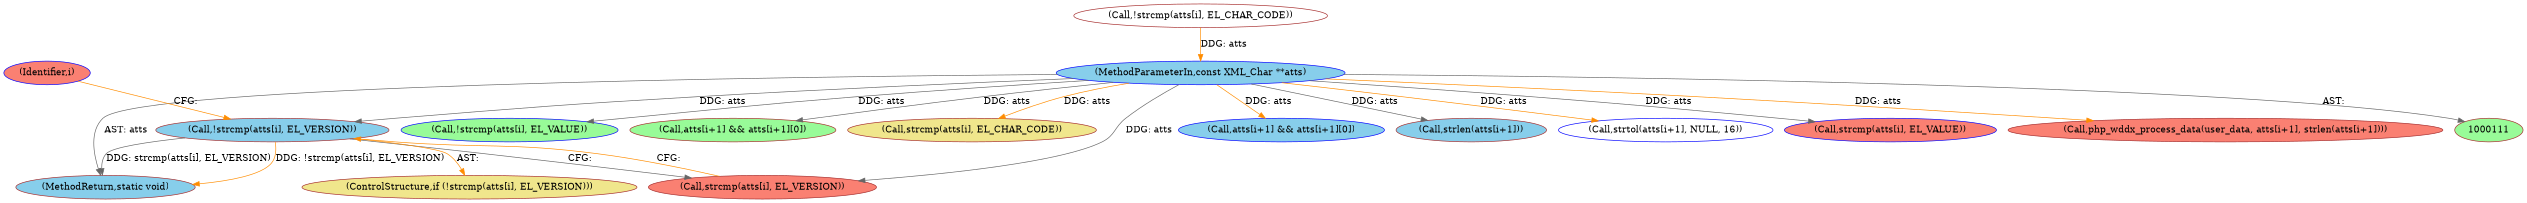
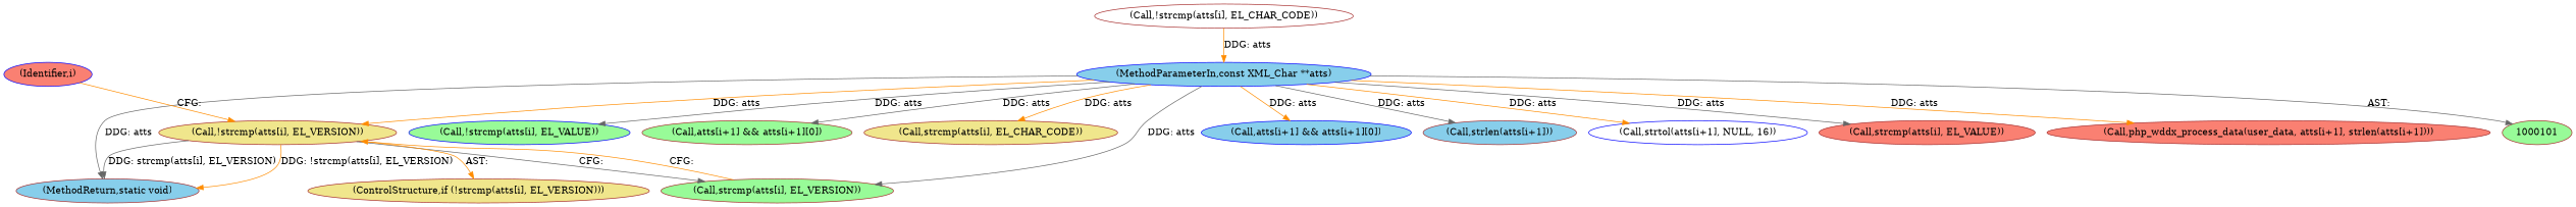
  digraph {
    node [color=brown fillcolor=salmon style=filled]
    edge [color=gray40]
-   n1 [fillcolor=skyblue label="(Call,!strcmp(atts[i], EL_VERSION))"]
-   n2 [label="(Call,strcmp(atts[i], EL_VERSION))"]
+   n1 [fillcolor=khaki label="(Call,!strcmp(atts[i], EL_VERSION))"]
+   n2 [fillcolor=palegreen label="(Call,strcmp(atts[i], EL_VERSION))"]
    n3 [fillcolor=skyblue label="(MethodReturn,static void)"]
    n4 [fillcolor=khaki label="(ControlStructure,if (!strcmp(atts[i], EL_VERSION)))"]
    n5 [color=blue fillcolor=skyblue label="(MethodParameterIn,const XML_Char **atts)"]
    n6 [color=blue fillcolor=palegreen label="(Call,!strcmp(atts[i], EL_VALUE))"]
    n7 [fillcolor=palegreen label="(Call,atts[i+1] && atts[i+1][0])"]
    n8 [fillcolor=khaki label="(Call,strcmp(atts[i], EL_CHAR_CODE))"]
    n9 [color=blue fillcolor=skyblue label="(Call,atts[i+1] && atts[i+1][0])"]
    n10 [fillcolor=skyblue label="(Call,strlen(atts[i+1]))"]
    n11 [color=blue fillcolor=white label="(Call,strtol(atts[i+1], NULL, 16))"]
-   n12 [color=blue label="(Call,strcmp(atts[i], EL_VALUE))"]
+   n12 [label="(Call,strcmp(atts[i], EL_VALUE))"]
    n13 [label="(Call,php_wddx_process_data(user_data, atts[i+1], strlen(atts[i+1])))"]
-   1000101 [fillcolor=palegreen label=1000111]
+   1000101 [fillcolor=palegreen]
    n15 [fillcolor=white label="(Call,!strcmp(atts[i], EL_CHAR_CODE))"]
    n16 [color=blue label="(Identifier,i)"]
    n1 -> n2 [label="CFG: "]
    n1 -> n3 [label="DDG: strcmp(atts[i], EL_VERSION)"]
    n1 -> n3 [color=darkorange label="DDG: !strcmp(atts[i], EL_VERSION)"]
    n1 -> n4 [color=darkorange label="AST: "]
    n2 -> n1 [color=darkorange label="CFG: "]
-   n5 -> n1 [label="DDG: atts"]
+   n5 -> n1 [color=darkorange label="DDG: atts"]
    n5 -> n2 [label="DDG: atts"]
-   n5 -> n3 [label="AST: atts"]
+   n5 -> n3 [label="DDG: atts"]
    n5 -> n6 [label="DDG: atts"]
    n5 -> n7 [label="DDG: atts"]
    n5 -> n8 [color=darkorange label="DDG: atts"]
    n5 -> n9 [color=darkorange label="DDG: atts"]
    n5 -> n10 [label="DDG: atts"]
    n5 -> n11 [color=darkorange label="DDG: atts"]
    n5 -> n12 [label="DDG: atts"]
    n5 -> n13 [color=darkorange label="DDG: atts"]
    n5 -> 1000101 [label="AST: "]
    n15 -> n5 [color=darkorange label="DDG: atts"]
    n16 -> n1 [color=darkorange label="CFG: "]
  }
